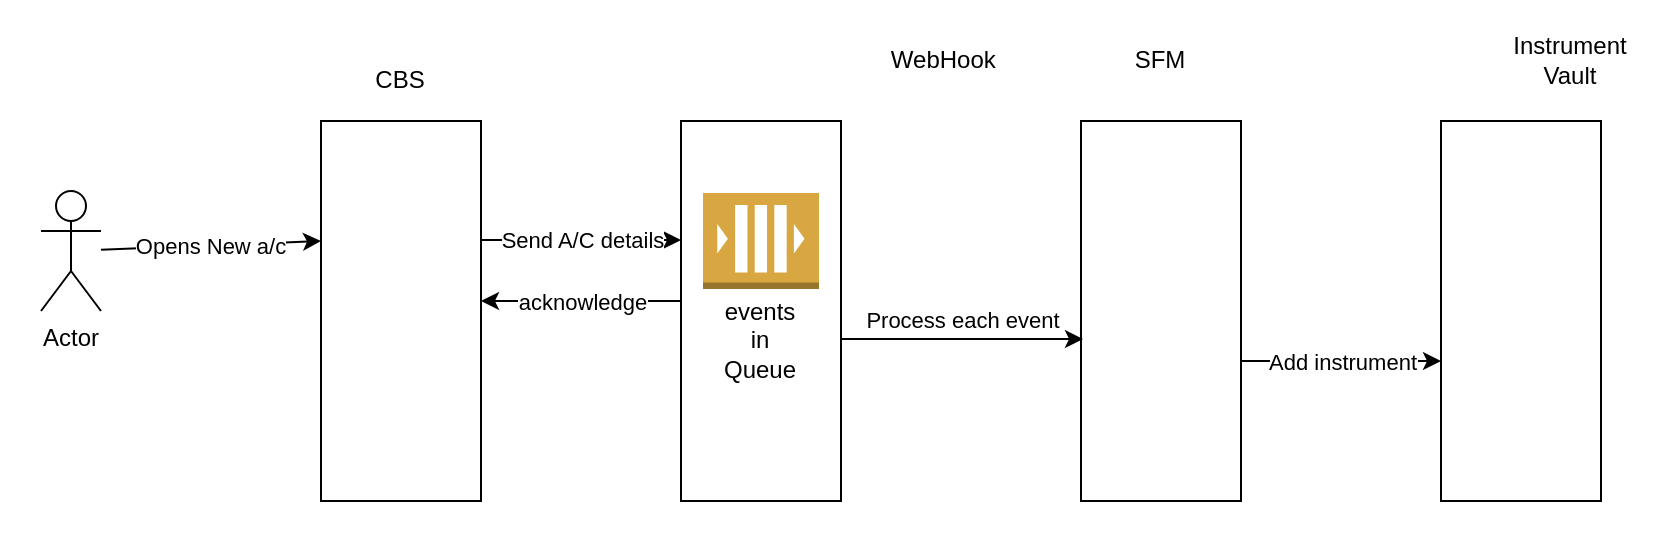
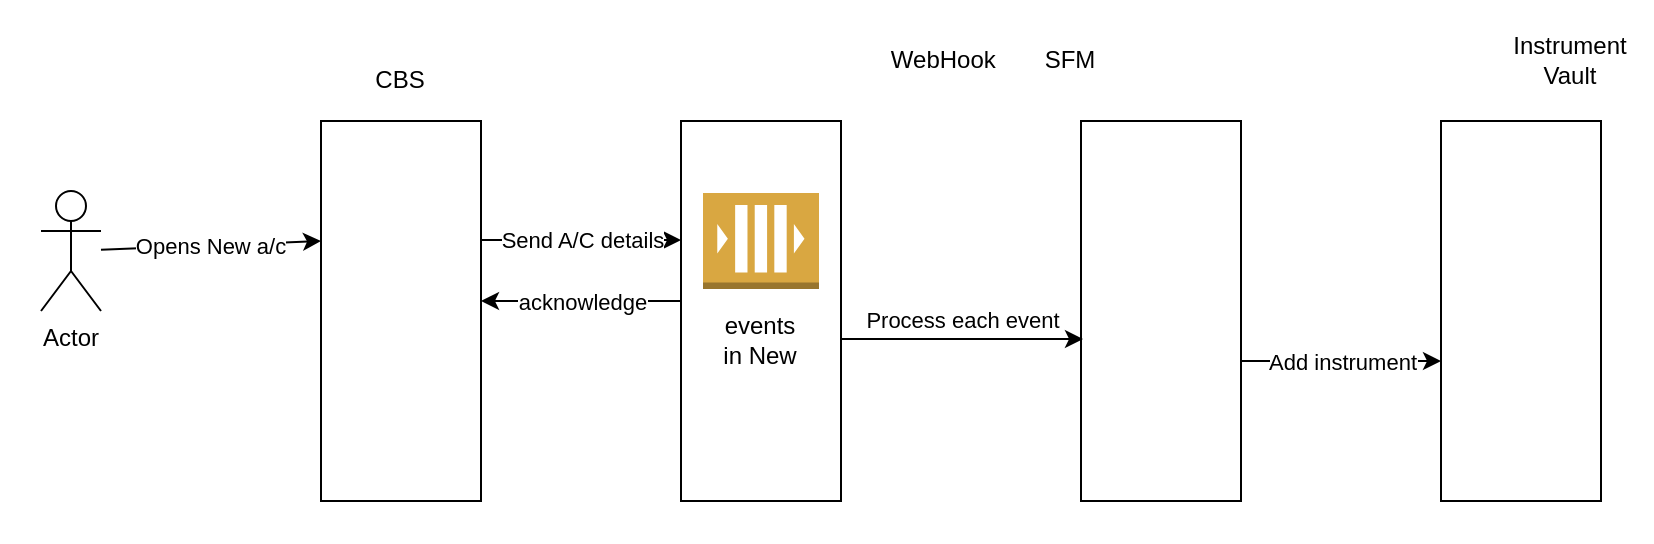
  <mxCell id="0" />
  <mxCell id="1" parent="0" />
  <mxCell id="2" value="" style="rounded=0;whiteSpace=wrap;html=1;" vertex="1" parent="1"><mxGeometry x="160" y="60" width="80" height="190" as="geometry" /></mxCell>
  <mxCell id="3" value="" style="rounded=0;whiteSpace=wrap;html=1;" vertex="1" parent="1"><mxGeometry x="540" y="60" width="80" height="190" as="geometry" /></mxCell>
  <mxCell id="4" value="" style="rounded=0;whiteSpace=wrap;html=1;" vertex="1" parent="1"><mxGeometry x="340" y="60" width="80" height="190" as="geometry" /></mxCell>
  <mxCell id="5" value="&amp;nbsp;WebHook" style="text;html=1;strokeColor=none;fillColor=none;align=center;verticalAlign=middle;whiteSpace=wrap;rounded=0;" vertex="1" parent="1"><mxGeometry x="450" y="20" width="40" height="20" as="geometry" /></mxCell>
- <mxCell id="6" value="SFM" style="text;html=1;strokeColor=none;fillColor=none;align=center;verticalAlign=middle;whiteSpace=wrap;rounded=0;" vertex="1" parent="1"><mxGeometry x="560" y="20" width="40" height="20" as="geometry" /></mxCell>
+ <mxCell id="6" value="SFM" style="text;html=1;strokeColor=none;fillColor=none;align=center;verticalAlign=middle;whiteSpace=wrap;rounded=0;" vertex="1" parent="1"><mxGeometry x="515" y="20" width="40" height="20" as="geometry" /></mxCell>
  <mxCell id="7" value="CBS" style="text;html=1;strokeColor=none;fillColor=none;align=center;verticalAlign=middle;whiteSpace=wrap;rounded=0;" vertex="1" parent="1"><mxGeometry x="180" y="30" width="40" height="20" as="geometry" /></mxCell>
  <mxCell id="8" value="Actor" style="shape=umlActor;verticalLabelPosition=bottom;verticalAlign=top;html=1;outlineConnect=0;" vertex="1" parent="1"><mxGeometry x="20" y="95" width="30" height="60" as="geometry" /></mxCell>
  <mxCell id="9" value="" style="endArrow=classic;html=1;" edge="1" parent="1" source="8"><mxGeometry relative="1" as="geometry"><mxPoint x="60" y="120" as="sourcePoint" /><mxPoint x="160" y="120" as="targetPoint" /></mxGeometry></mxCell>
  <mxCell id="10" value="Opens New a/c" style="edgeLabel;resizable=0;html=1;align=center;verticalAlign=middle;" connectable="0" vertex="1" parent="9"><mxGeometry relative="1" as="geometry" /></mxCell>
  <mxCell id="11" value="" style="endArrow=classic;html=1;" edge="1" parent="1"><mxGeometry relative="1" as="geometry"><mxPoint x="240" y="119.5" as="sourcePoint" /><mxPoint x="340" y="119.5" as="targetPoint" /></mxGeometry></mxCell>
  <mxCell id="12" value="Send A/C details" style="edgeLabel;resizable=0;html=1;align=center;verticalAlign=middle;" connectable="0" vertex="1" parent="11"><mxGeometry relative="1" as="geometry" /></mxCell>
  <mxCell id="13" value="" style="rounded=0;whiteSpace=wrap;html=1;" vertex="1" parent="1"><mxGeometry x="720" y="60" width="80" height="190" as="geometry" /></mxCell>
  <mxCell id="14" value="Instrument Vault" style="text;html=1;strokeColor=none;fillColor=none;align=center;verticalAlign=middle;whiteSpace=wrap;rounded=0;" vertex="1" parent="1"><mxGeometry x="765" y="20" width="40" height="20" as="geometry" /></mxCell>
  <mxCell id="15" value="" style="outlineConnect=0;dashed=0;verticalLabelPosition=bottom;verticalAlign=top;align=center;html=1;shape=mxgraph.aws3.queue;fillColor=#D9A741;gradientColor=none;" vertex="1" parent="1"><mxGeometry x="351" y="96" width="58" height="48" as="geometry" /></mxCell>
- <mxCell id="16" value="events in Queue" style="text;html=1;strokeColor=none;fillColor=none;align=center;verticalAlign=middle;whiteSpace=wrap;rounded=0;" vertex="1" parent="1"><mxGeometry x="360" y="160" width="40" height="20" as="geometry" /></mxCell>
+ <mxCell id="16" value="events in New" style="text;html=1;strokeColor=none;fillColor=none;align=center;verticalAlign=middle;whiteSpace=wrap;rounded=0;" vertex="1" parent="1"><mxGeometry x="360" y="160" width="40" height="20" as="geometry" /></mxCell>
  <mxCell id="17" value="" style="endArrow=classic;html=1;exitX=1;exitY=0.574;exitDx=0;exitDy=0;exitPerimeter=0;" edge="1" parent="1" source="4"><mxGeometry relative="1" as="geometry"><mxPoint x="420" y="120" as="sourcePoint" /><mxPoint x="541" y="169" as="targetPoint" /><Array as="points" /></mxGeometry></mxCell>
  <mxCell id="18" value="Process each event" style="edgeLabel;resizable=0;html=1;align=center;verticalAlign=middle;" connectable="0" vertex="1" parent="17"><mxGeometry relative="1" as="geometry"><mxPoint y="-9.03" as="offset" /></mxGeometry></mxCell>
  <mxCell id="19" value="" style="endArrow=classic;html=1;" edge="1" parent="1"><mxGeometry relative="1" as="geometry"><mxPoint x="340" y="150" as="sourcePoint" /><mxPoint x="240" y="150" as="targetPoint" /></mxGeometry></mxCell>
  <mxCell id="20" value="acknowledge" style="edgeLabel;resizable=0;html=1;align=center;verticalAlign=middle;" connectable="0" vertex="1" parent="19"><mxGeometry relative="1" as="geometry" /></mxCell>
  <mxCell id="21" value="" style="endArrow=classic;html=1;" edge="1" parent="1"><mxGeometry relative="1" as="geometry"><mxPoint x="620" y="180" as="sourcePoint" /><mxPoint x="720" y="180" as="targetPoint" /></mxGeometry></mxCell>
  <mxCell id="22" value="Add instrument" style="edgeLabel;resizable=0;html=1;align=center;verticalAlign=middle;" connectable="0" vertex="1" parent="21"><mxGeometry relative="1" as="geometry" /></mxCell>
